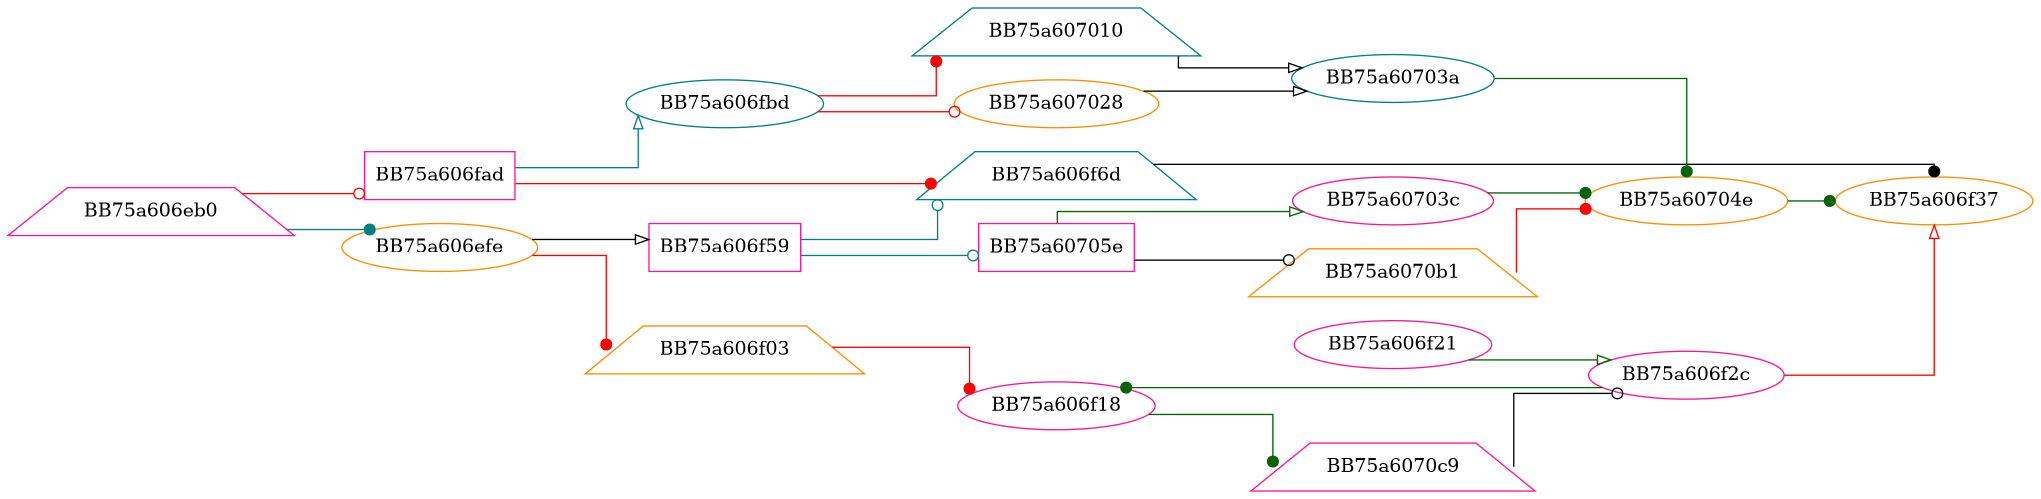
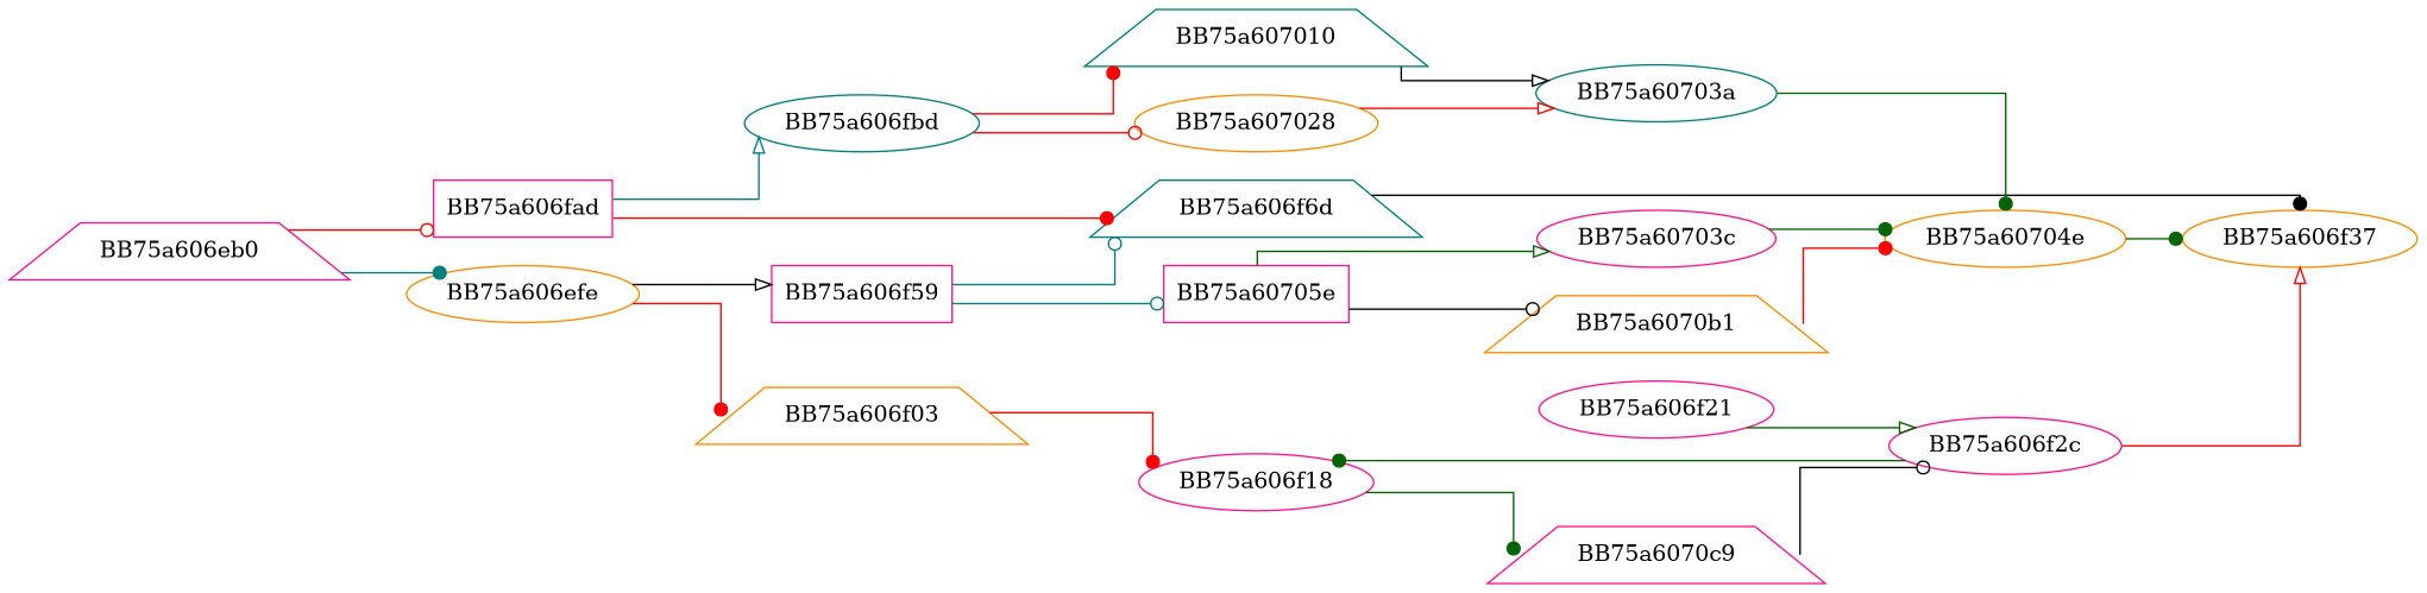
  digraph {
    rankdir=LR
    splines=ortho
    node [color=deeppink shape=ellipse]
    edge [arrowhead=dot color=red]
    BB75a606eb0 [shape=trapezium]
    BB75a606fad [shape=box]
    BB75a606efe [color=darkorange]
    BB75a606f6d [color=teal shape=trapezium]
    BB75a606fbd [color=teal]
    BB75a606f59 [shape=box]
    BB75a606f03 [color=darkorange shape=trapezium]
    BB75a606f37 [color=darkorange]
    BB75a607028 [color=darkorange]
    BB75a607010 [color=teal shape=trapezium]
    BB75a60705e [shape=box]
    BB75a606f18
    BB75a60703c
    BB75a6070b1 [color=darkorange shape=trapezium]
    BB75a6070c9 [shape=trapezium]
    BB75a606f2c
    BB75a606f21
    BB75a60704e [color=darkorange]
    BB75a60703a [color=teal]
    BB75a606eb0 -> BB75a606fad [arrowhead=odot]
    BB75a606eb0 -> BB75a606efe [color=teal]
    BB75a606fad -> BB75a606f6d
    BB75a606fad -> BB75a606fbd [arrowhead=onormal color=teal]
    BB75a606efe -> BB75a606f59 [arrowhead=onormal color=black]
    BB75a606efe -> BB75a606f03
    BB75a606f6d -> BB75a606f37 [color=black]
    BB75a606fbd -> BB75a607028 [arrowhead=odot]
    BB75a606fbd -> BB75a607010
    BB75a606f59 -> BB75a606f6d [arrowhead=odot color=teal]
    BB75a606f59 -> BB75a60705e [arrowhead=odot color=teal]
    BB75a606f03 -> BB75a606f18
-   BB75a607028 -> BB75a60703a [arrowhead=onormal color=black]
+   BB75a607028 -> BB75a60703a [arrowhead=onormal]
    BB75a607010 -> BB75a60703a [arrowhead=onormal color=black]
    BB75a60705e -> BB75a60703c [arrowhead=onormal color=darkgreen]
    BB75a60705e -> BB75a6070b1 [arrowhead=odot color=black]
    BB75a606f18 -> BB75a6070c9 [color=darkgreen]
    BB75a60703c -> BB75a60704e [color=darkgreen]
    BB75a6070b1 -> BB75a60704e
    BB75a6070c9 -> BB75a606f2c [arrowhead=odot color=black]
    BB75a606f2c -> BB75a606f37 [arrowhead=onormal]
    BB75a606f2c -> BB75a606f18 [color=darkgreen]
    BB75a606f21 -> BB75a606f2c [arrowhead=onormal color=darkgreen]
    BB75a60704e -> BB75a606f37 [color=darkgreen]
    BB75a60703a -> BB75a60704e [color=darkgreen]
  }
